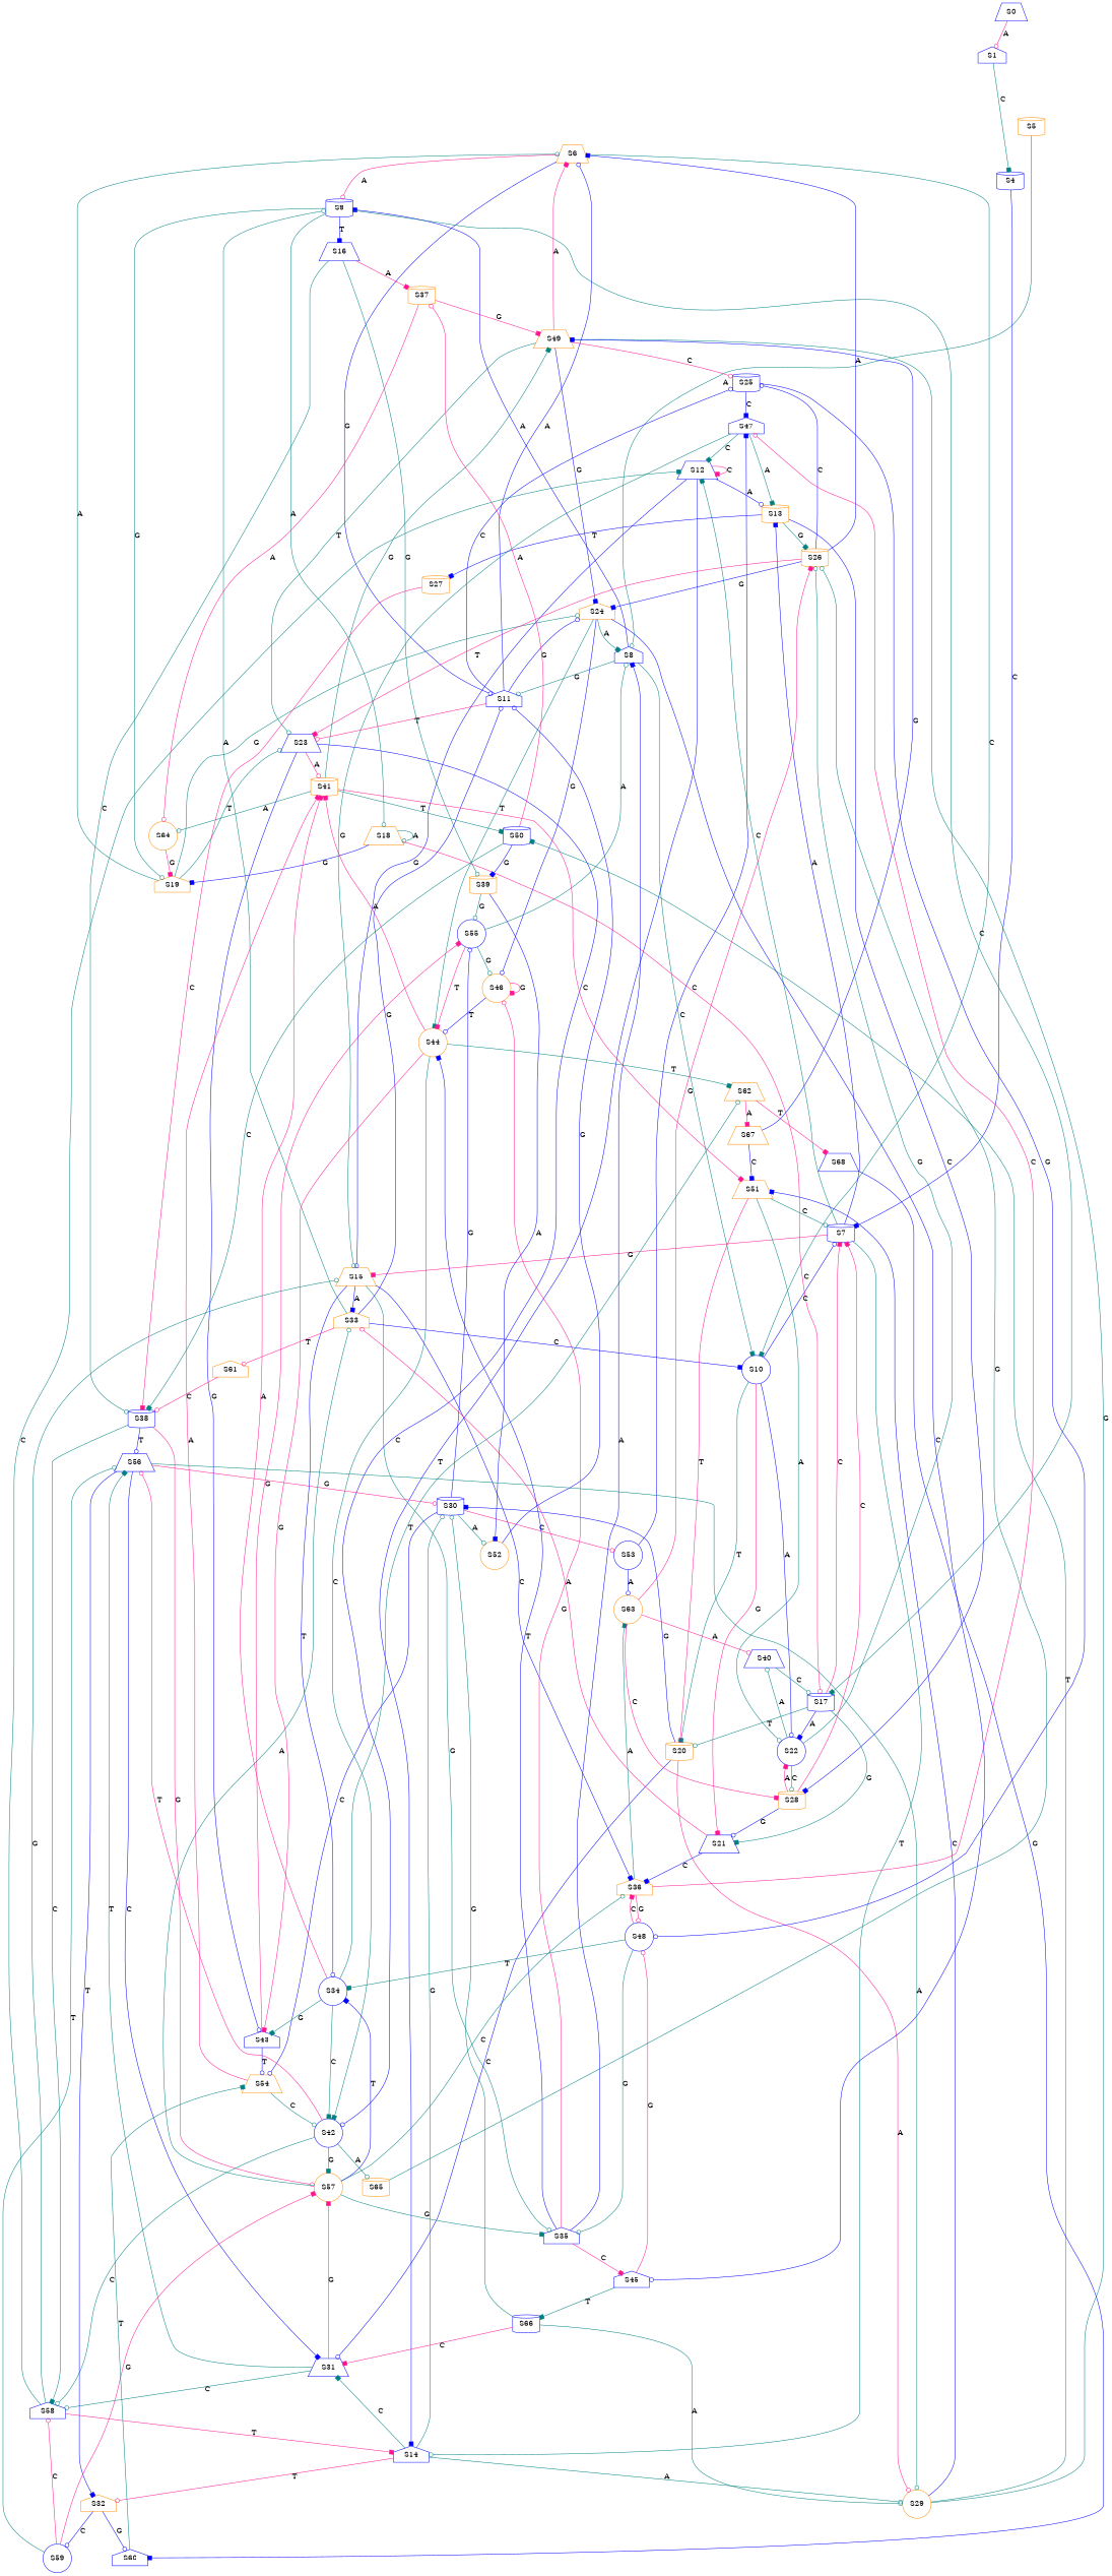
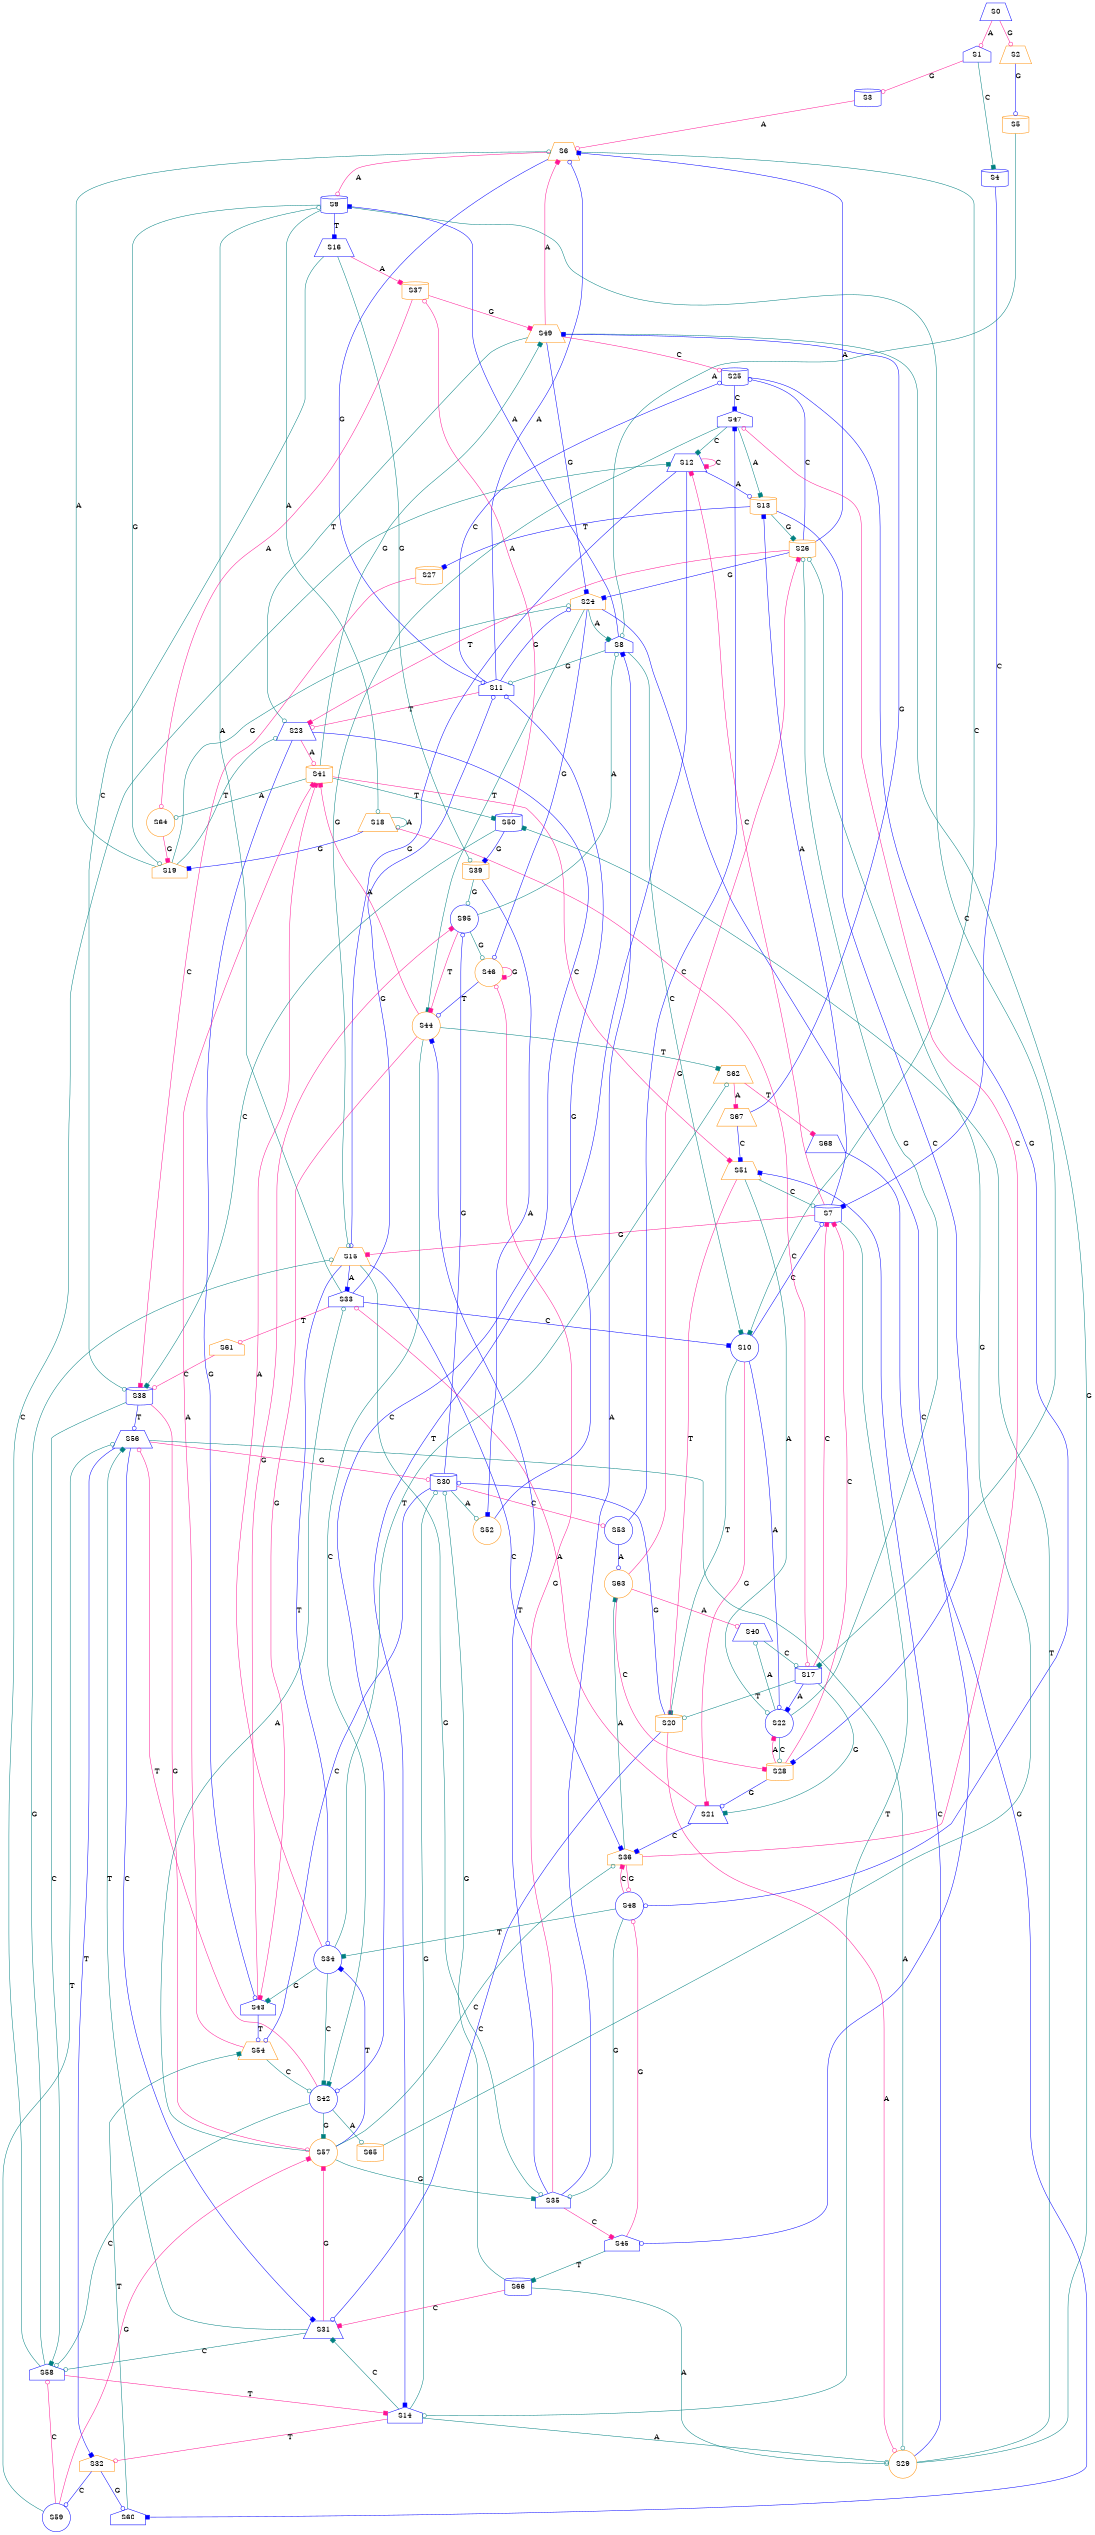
  strict digraph {
    node [color=blue shape=cylinder]
    edge [arrowhead=odot color=teal]
    S0 [shape=trapezium]
    S1 [shape=house]
+   S2 [color=darkorange shape=trapezium]
+   S3
    S4
    S5 [color=darkorange]
    S6 [color=darkorange shape=trapezium]
    S7
    S8 [shape=house]
    S9
    S10 [shape=circle]
    S11 [shape=house]
    S12 [shape=trapezium]
    S13 [color=darkorange]
    S14 [shape=house]
    S15 [color=darkorange shape=trapezium]
    S16 [shape=trapezium]
    S17
    S18 [color=darkorange shape=trapezium]
    S19 [color=darkorange shape=house]
    S20 [color=darkorange]
    S21 [shape=trapezium]
    S22 [shape=circle]
    S23 [shape=trapezium]
    S24 [color=darkorange shape=house]
    S25
    S26 [color=darkorange]
    S27 [color=darkorange]
    S28 [color=darkorange]
    S29 [color=darkorange shape=circle]
    S30
    S31 [shape=trapezium]
    S32 [color=darkorange shape=house]
-   S33 [color=darkorange shape=house]
+   S33 [shape=house]
    S34 [shape=circle]
    S35 [shape=house]
    S36 [color=darkorange shape=house]
    S37 [color=darkorange]
    S38
    S39 [color=darkorange]
    S40 [shape=trapezium]
    S41 [color=darkorange]
    S42 [shape=circle]
    S43 [shape=house]
    S44 [color=darkorange shape=circle]
    S45 [shape=house]
    S46 [color=darkorange shape=circle]
    S47 [shape=house]
    S48 [shape=circle]
    S49 [color=darkorange shape=trapezium]
    S50
    S51 [color=darkorange shape=trapezium]
    S52 [color=darkorange shape=circle]
    S53 [shape=circle]
    S54 [color=darkorange shape=trapezium]
-   S55 [shape=circle]
+   S55 [shape=circle label=S95]
    S56 [shape=trapezium]
    S57 [color=darkorange shape=circle]
    S58 [shape=house]
    S59 [shape=circle]
    S60 [shape=house]
    S61 [color=darkorange shape=house]
    S62 [color=darkorange shape=trapezium]
    S63 [color=darkorange shape=circle]
    S64 [color=darkorange shape=circle]
    S65 [color=darkorange]
    S66
    S67 [color=darkorange shape=trapezium]
    S68 [shape=trapezium]
    S0 -> S1 [color=deeppink label=A]
+   S0 -> S2 [color=deeppink label=G]
+   S1 -> S3 [color=deeppink label=G]
    S1 -> S4 [arrowhead=box label=C]
+   S2 -> S5 [color=blue label=G]
+   S3 -> S6 [color=deeppink label=A]
    S4 -> S7 [arrowhead=box color=blue label=C]
    S5 -> S8 [label=A]
    S6 -> S9 [color=deeppink label=A]
    S6 -> S10 [arrowhead=box label=C]
    S6 -> S11 [color=blue label=G]
-   S7 -> S12 [arrowhead=box label=C]
+   S7 -> S12 [arrowhead=box color=deeppink label=C]
    S7 -> S13 [arrowhead=box color=blue label=A]
    S7 -> S14 [label=T]
    S7 -> S15 [arrowhead=box color=deeppink label=G]
    S8 -> S9 [arrowhead=box color=blue label=A]
    S8 -> S10 [arrowhead=box label=C]
    S8 -> S11 [label=G]
    S9 -> S16 [arrowhead=box color=blue label=T]
    S9 -> S17 [arrowhead=box label=C]
    S9 -> S18 [label=A]
    S9 -> S19 [label=G]
    S10 -> S7 [color=blue label=C]
    S10 -> S20 [arrowhead=box label=T]
    S10 -> S21 [arrowhead=box color=deeppink label=G]
    S10 -> S22 [color=blue label=A]
    S11 -> S6 [color=blue label=A]
    S11 -> S23 [color=deeppink label=T]
    S11 -> S24 [color=blue label=G]
    S11 -> S25 [color=blue label=C]
    S12 -> S12 [arrowhead=box color=deeppink label=C]
    S12 -> S13 [color=blue label=A]
    S12 -> S14 [arrowhead=box color=blue label=T]
    S12 -> S15 [color=blue label=G]
    S13 -> S26 [arrowhead=box label=G]
    S13 -> S27 [arrowhead=box color=blue label=T]
    S13 -> S28 [arrowhead=box color=blue label=C]
    S14 -> S29 [label=A]
    S14 -> S30 [label=G]
    S14 -> S31 [arrowhead=box label=C]
    S14 -> S32 [color=deeppink label=T]
    S15 -> S33 [arrowhead=box color=blue label=A]
    S15 -> S34 [color=blue label=T]
    S15 -> S35 [label=G]
    S15 -> S36 [arrowhead=box color=blue label=C]
    S16 -> S37 [arrowhead=box color=deeppink label=A]
    S16 -> S38 [label=C]
    S16 -> S39 [label=G]
    S17 -> S7 [arrowhead=box color=deeppink label=C]
    S17 -> S20 [label=T]
    S17 -> S21 [arrowhead=box label=G]
    S17 -> S22 [arrowhead=box color=blue label=A]
    S18 -> S17 [color=deeppink label=C]
    S18 -> S18 [label=A]
    S18 -> S19 [arrowhead=box color=blue label=G]
    S19 -> S6 [label=A]
    S19 -> S23 [label=T]
    S19 -> S24 [label=G]
    S20 -> S29 [color=deeppink label=A]
-   S20 -> S30 [arrowhead=box color=blue label=G]
+   S20 -> S30 [color=blue label=G]
    S20 -> S31 [color=blue label=C]
    S21 -> S33 [color=deeppink label=A]
    S21 -> S36 [arrowhead=box color=blue label=C]
    S22 -> S26 [label=G]
    S22 -> S28 [label=C]
    S22 -> S40 [label=A]
    S23 -> S41 [color=deeppink label=A]
    S23 -> S42 [color=blue label=C]
    S23 -> S43 [color=blue label=G]
    S24 -> S8 [arrowhead=box label=A]
    S24 -> S44 [arrowhead=box label=T]
    S24 -> S45 [color=blue label=C]
    S24 -> S46 [color=blue label=G]
    S25 -> S47 [arrowhead=box color=blue label=C]
    S25 -> S48 [color=blue label=G]
    S26 -> S6 [arrowhead=box color=blue label=A]
    S26 -> S23 [arrowhead=box color=deeppink label=T]
    S26 -> S24 [arrowhead=box color=blue label=G]
    S26 -> S25 [color=blue label=C]
    S27 -> S38 [arrowhead=box color=deeppink label=C]
    S28 -> S7 [arrowhead=box color=deeppink label=C]
    S28 -> S21 [color=blue label=G]
    S28 -> S22 [arrowhead=box color=deeppink label=A]
    S29 -> S49 [label=G]
    S29 -> S50 [arrowhead=box label=T]
    S29 -> S51 [arrowhead=box color=blue label=C]
    S30 -> S52 [label=A]
    S30 -> S53 [color=deeppink label=C]
    S30 -> S54 [color=blue label=C]
    S30 -> S55 [color=blue label=G]
    S31 -> S56 [arrowhead=box label=T]
    S31 -> S57 [arrowhead=box color=deeppink label=G]
    S31 -> S58 [label=C]
    S32 -> S59 [color=blue label=C]
    S32 -> S60 [color=blue label=G]
    S33 -> S9 [label=A]
    S33 -> S10 [arrowhead=box color=blue label=C]
    S33 -> S11 [color=blue label=G]
    S33 -> S61 [color=deeppink label=T]
    S34 -> S41 [arrowhead=box color=deeppink label=A]
    S34 -> S42 [arrowhead=box label=C]
    S34 -> S43 [arrowhead=box label=G]
    S34 -> S62 [label=T]
    S35 -> S8 [arrowhead=box color=blue label=A]
    S35 -> S44 [arrowhead=box color=blue label=T]
    S35 -> S45 [arrowhead=box color=deeppink label=C]
    S35 -> S46 [color=deeppink label=G]
    S36 -> S47 [color=deeppink label=C]
    S36 -> S48 [color=deeppink label=G]
    S36 -> S63 [arrowhead=box label=A]
    S37 -> S49 [arrowhead=box color=deeppink label=G]
    S37 -> S64 [color=deeppink label=A]
    S38 -> S56 [color=blue label=T]
    S38 -> S57 [color=deeppink label=G]
    S38 -> S58 [arrowhead=box label=C]
    S39 -> S52 [arrowhead=box color=blue label=A]
    S39 -> S55 [label=G]
    S40 -> S17 [label=C]
    S41 -> S49 [arrowhead=box label=G]
    S41 -> S50 [arrowhead=box label=T]
    S41 -> S51 [arrowhead=box color=deeppink label=C]
    S41 -> S64 [label=A]
    S42 -> S56 [color=deeppink label=T]
    S42 -> S57 [arrowhead=box label=G]
    S42 -> S58 [label=C]
    S42 -> S65 [label=A]
    S43 -> S54 [color=blue label=T]
    S43 -> S55 [arrowhead=box color=deeppink label=G]
    S44 -> S41 [arrowhead=box color=deeppink label=A]
    S44 -> S42 [arrowhead=box label=C]
    S44 -> S43 [arrowhead=box color=deeppink label=G]
    S44 -> S62 [arrowhead=box label=T]
    S45 -> S48 [color=deeppink label=G]
    S45 -> S66 [arrowhead=box label=T]
    S46 -> S44 [color=blue label=T]
    S46 -> S46 [arrowhead=box color=deeppink label=G]
    S47 -> S12 [arrowhead=box label=C]
    S47 -> S13 [arrowhead=box label=A]
    S47 -> S15 [label=G]
    S48 -> S34 [arrowhead=box label=T]
    S48 -> S35 [label=G]
    S48 -> S36 [arrowhead=box color=deeppink label=C]
    S49 -> S6 [arrowhead=box color=deeppink label=A]
    S49 -> S23 [label=T]
    S49 -> S24 [arrowhead=box color=blue label=G]
    S49 -> S25 [color=deeppink label=C]
    S50 -> S37 [color=deeppink label=A]
    S50 -> S38 [arrowhead=box label=C]
    S50 -> S39 [arrowhead=box color=blue label=G]
    S51 -> S7 [label=C]
    S51 -> S20 [color=deeppink label=T]
    S51 -> S22 [label=A]
    S52 -> S11 [color=blue label=G]
    S53 -> S47 [arrowhead=box color=blue label=C]
    S53 -> S63 [color=blue label=A]
    S54 -> S41 [arrowhead=box color=deeppink label=A]
    S54 -> S42 [label=C]
    S55 -> S8 [label=A]
    S55 -> S44 [arrowhead=box color=deeppink label=T]
    S55 -> S46 [label=G]
    S56 -> S29 [label=A]
    S56 -> S30 [color=deeppink label=G]
    S56 -> S31 [arrowhead=box color=blue label=C]
    S56 -> S32 [arrowhead=box color=blue label=T]
    S57 -> S33 [label=A]
    S57 -> S34 [arrowhead=box color=blue label=T]
    S57 -> S35 [arrowhead=box label=G]
    S57 -> S36 [label=C]
    S58 -> S12 [arrowhead=box label=C]
    S58 -> S14 [arrowhead=box color=deeppink label=T]
    S58 -> S15 [label=G]
    S59 -> S56 [label=T]
    S59 -> S57 [arrowhead=box color=deeppink label=G]
    S59 -> S58 [color=deeppink label=C]
    S60 -> S54 [arrowhead=box label=T]
    S61 -> S38 [color=deeppink label=C]
    S62 -> S67 [arrowhead=box color=deeppink label=A]
    S62 -> S68 [arrowhead=box color=deeppink label=T]
    S63 -> S26 [arrowhead=box color=deeppink label=G]
    S63 -> S28 [arrowhead=box color=deeppink label=C]
    S63 -> S40 [color=deeppink label=A]
    S64 -> S19 [arrowhead=box color=deeppink label=G]
    S65 -> S26 [label=G]
    S66 -> S29 [label=A]
    S66 -> S30 [label=G]
    S66 -> S31 [arrowhead=box color=deeppink label=C]
    S67 -> S49 [arrowhead=box color=blue label=G]
    S67 -> S51 [arrowhead=box color=blue label=C]
    S68 -> S60 [arrowhead=box color=blue label=G]
  }
